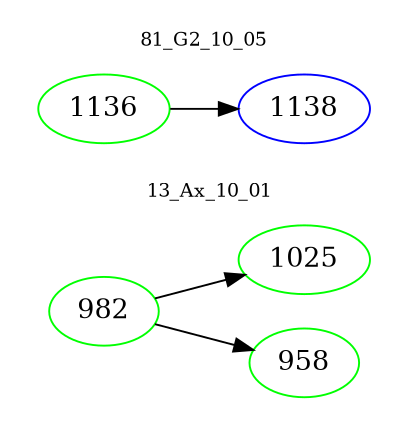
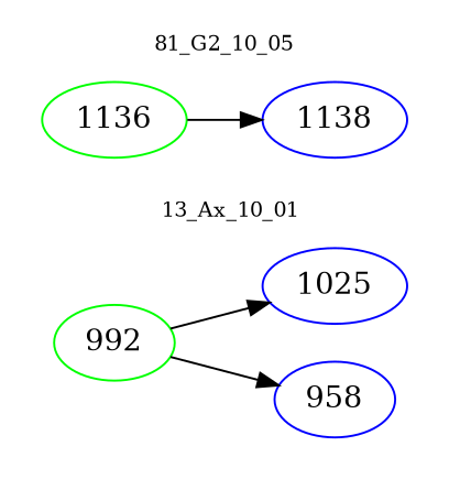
  digraph {
    rankdir=LR
    node [color=green]
    edge [color=black]
-   n1 [label=982]
-   n2 [label=958]
-   n3 [label=1025]
+   n1 [label=992]
+   n2 [color=blue label=958]
+   n3 [color=blue label=1025]
    n4 [label=1136]
    n5 [color=blue label=1138]
    subgraph cluster_1 {
      color=white
      fontsize=10
      label="13_Ax_10_01"
      n1
      n2
      n3
    }
    subgraph cluster_2 {
      color=white
      fontsize=10
      label="81_G2_10_05"
      n4
      n5
    }
    n1 -> n2
    n1 -> n3
    n4 -> n5
  }
